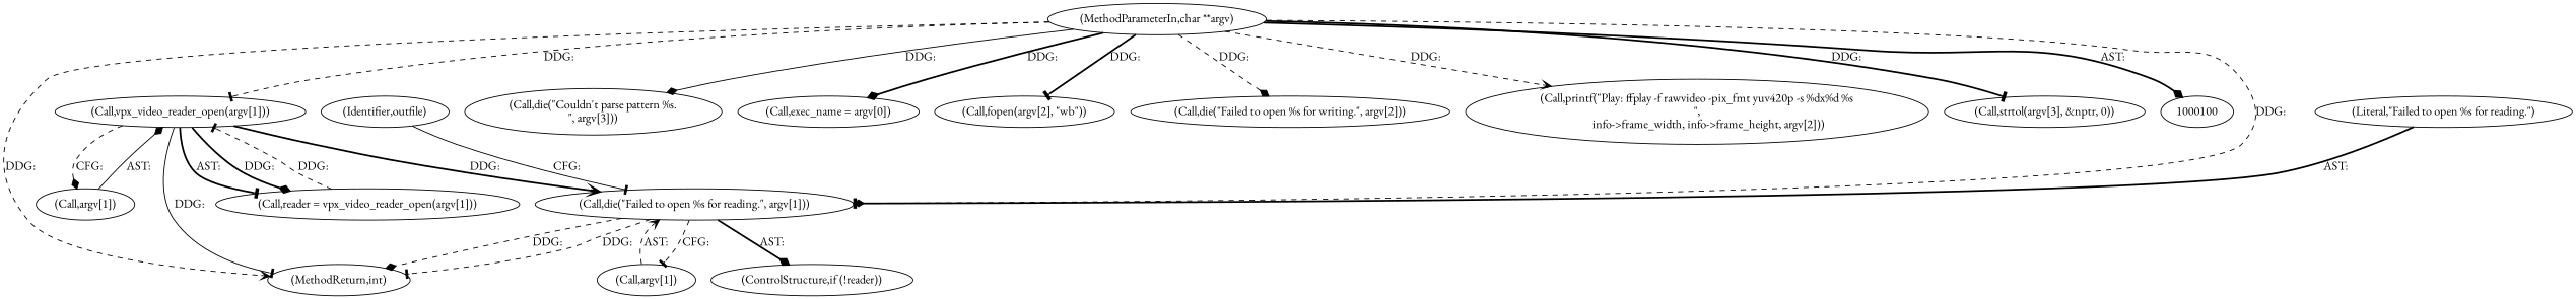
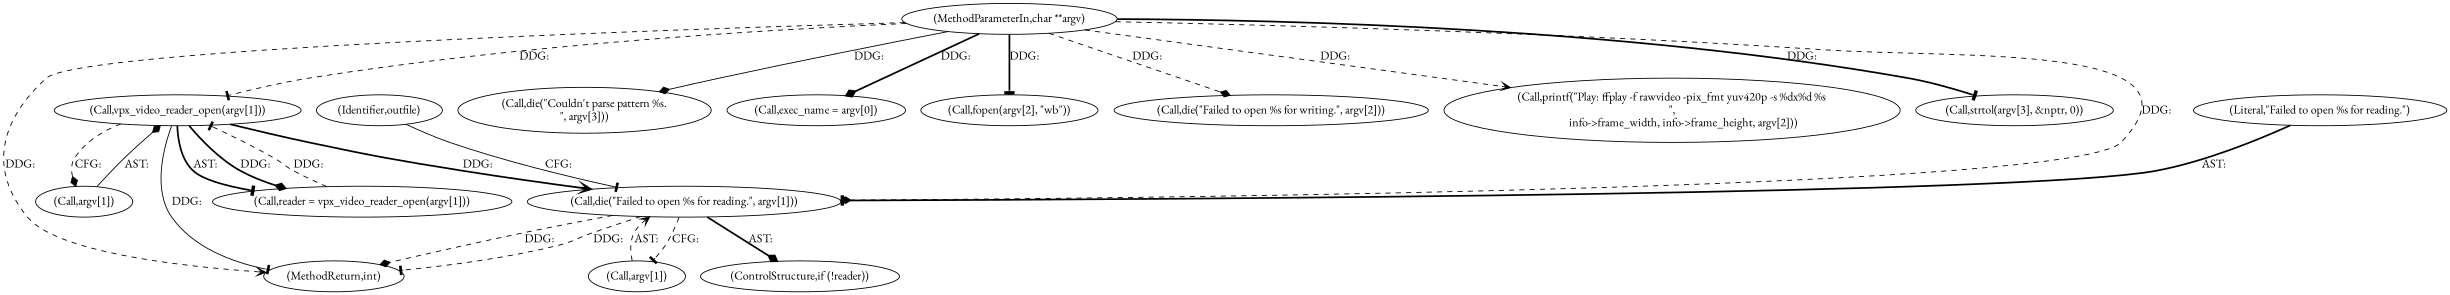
  digraph {
    fontname="EB Garamond"
    node [fontname="EB Garamond"]
    edge [arrowhead=diamond fontname="EB Garamond" style=dashed]
    n1 [label="(Call,die(\"Failed to open %s for reading.\", argv[1]))"]
    n2 [label="(ControlStructure,if (!reader))"]
    n3 [label="(MethodReturn,int)"]
    n4 [label="(Call,argv[1])"]
    n5 [label="(Call,vpx_video_reader_open(argv[1]))"]
    n6 [label="(Call,reader = vpx_video_reader_open(argv[1]))"]
    n7 [label="(Call,argv[1])"]
    n8 [label="(MethodParameterIn,char **argv)"]
    n9 [label="(Call,die(\"Couldn't parse pattern %s.\n\", argv[3]))"]
    n10 [label="(Call,exec_name = argv[0])"]
    n11 [label="(Call,fopen(argv[2], \"wb\"))"]
    n12 [label="(Call,die(\"Failed to open %s for writing.\", argv[2]))"]
    n13 [label="(Call,printf(\"Play: ffplay -f rawvideo -pix_fmt yuv420p -s %dx%d %s\n\",\n         info->frame_width, info->frame_height, argv[2]))"]
    n14 [label="(Call,strtol(argv[3], &nptr, 0))"]
-   1000100
    n16 [label="(Literal,\"Failed to open %s for reading.\")"]
    n17 [label="(Identifier,outfile)"]
    n1 -> n2 [label="AST: " style=bold]
    n1 -> n3 [label="DDG: "]
    n1 -> n3 [arrowhead=tee label="DDG: "]
    n1 -> n4 [arrowhead=tee label="CFG: "]
    n4 -> n1 [arrowhead=vee label="AST: "]
    n5 -> n1 [arrowhead=vee label="DDG: " style=bold]
    n5 -> n3 [arrowhead=tee label="DDG: " style=solid]
    n5 -> n6 [arrowhead=tee label="AST: " style=bold]
    n5 -> n6 [label="DDG: " style=bold]
    n5 -> n7 [label="CFG: "]
    n6 -> n5 [arrowhead=tee label="DDG: "]
    n7 -> n5 [label="AST: " style=solid]
    n8 -> n1 [label="DDG: "]
    n8 -> n3 [arrowhead=vee label="DDG: "]
    n8 -> n5 [arrowhead=tee label="DDG: "]
    n8 -> n9 [label="DDG: " style=solid]
    n8 -> n10 [label="DDG: " style=bold]
    n8 -> n11 [arrowhead=tee label="DDG: " style=bold]
    n8 -> n12 [label="DDG: "]
    n8 -> n13 [arrowhead=vee label="DDG: "]
    n8 -> n14 [arrowhead=tee label="DDG: " style=bold]
-   n8 -> 1000100 [label="AST: " style=bold]
    n16 -> n1 [arrowhead=tee label="AST: " style=bold]
    n17 -> n1 [arrowhead=tee label="CFG: " style=solid]
  }
